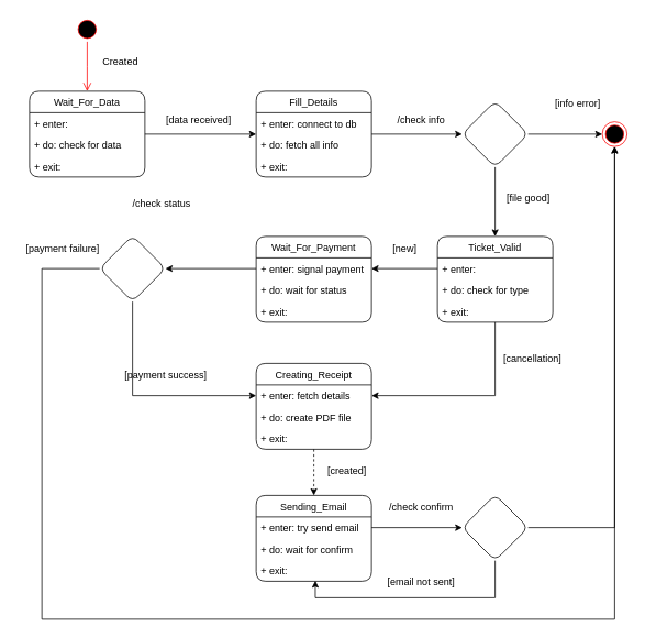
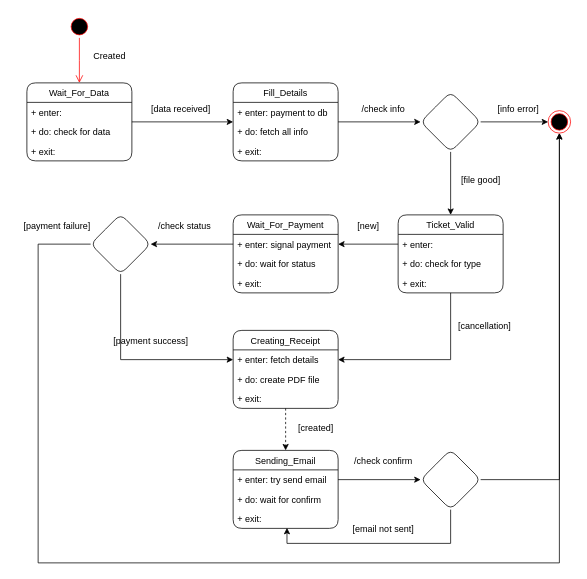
  <mxCell id="0" />
  <mxCell id="1" parent="0" />
  <mxCell id="2" value="" style="ellipse;html=1;shape=startState;fillColor=#000000;strokeColor=#ff0000;" vertex="1" parent="1"><mxGeometry x="90" y="20" width="30" height="30" as="geometry" /></mxCell>
  <mxCell id="3" value="" style="edgeStyle=orthogonalEdgeStyle;html=1;verticalAlign=bottom;endArrow=open;endSize=8;strokeColor=#ff0000;rounded=0;" edge="1" parent="1" source="2"><mxGeometry relative="1" as="geometry"><mxPoint x="105" y="110" as="targetPoint" /></mxGeometry></mxCell>
  <mxCell id="4" value="" style="ellipse;html=1;shape=endState;fillColor=#000000;strokeColor=#ff0000;" vertex="1" parent="1"><mxGeometry x="730" y="147" width="30" height="30" as="geometry" /></mxCell>
  <mxCell id="5" value="Created" style="text;html=1;align=center;verticalAlign=middle;resizable=0;points=[];autosize=1;strokeColor=none;fillColor=none;" vertex="1" parent="1"><mxGeometry x="110" y="60" width="70" height="30" as="geometry" /></mxCell>
  <mxCell id="6" style="edgeStyle=orthogonalEdgeStyle;rounded=0;orthogonalLoop=1;jettySize=auto;html=1;exitX=1;exitY=0.5;exitDx=0;exitDy=0;entryX=0;entryY=0.5;entryDx=0;entryDy=0;" edge="1" parent="1" source="7" target="12"><mxGeometry relative="1" as="geometry" /></mxCell>
  <mxCell id="7" value="Wait_For_Data" style="swimlane;fontStyle=0;childLayout=stackLayout;horizontal=1;startSize=26;fillColor=none;horizontalStack=0;resizeParent=1;resizeParentMax=0;resizeLast=0;collapsible=1;marginBottom=0;rounded=1;" vertex="1" parent="1"><mxGeometry x="35" y="110" width="140" height="104" as="geometry" /></mxCell>
  <mxCell id="8" value="+ enter:" style="text;strokeColor=none;fillColor=none;align=left;verticalAlign=top;spacingLeft=4;spacingRight=4;overflow=hidden;rotatable=0;points=[[0,0.5],[1,0.5]];portConstraint=eastwest;rounded=1;" vertex="1" parent="7"><mxGeometry y="26" width="140" height="26" as="geometry" /></mxCell>
  <mxCell id="9" value="+ do: check for data" style="text;strokeColor=none;fillColor=none;align=left;verticalAlign=top;spacingLeft=4;spacingRight=4;overflow=hidden;rotatable=0;points=[[0,0.5],[1,0.5]];portConstraint=eastwest;rounded=1;" vertex="1" parent="7"><mxGeometry y="52" width="140" height="26" as="geometry" /></mxCell>
  <mxCell id="10" value="+ exit:" style="text;strokeColor=none;fillColor=none;align=left;verticalAlign=top;spacingLeft=4;spacingRight=4;overflow=hidden;rotatable=0;points=[[0,0.5],[1,0.5]];portConstraint=eastwest;rounded=1;" vertex="1" parent="7"><mxGeometry y="78" width="140" height="26" as="geometry" /></mxCell>
  <mxCell id="11" style="edgeStyle=orthogonalEdgeStyle;rounded=0;orthogonalLoop=1;jettySize=auto;html=1;exitX=1;exitY=0.5;exitDx=0;exitDy=0;entryX=0;entryY=0.5;entryDx=0;entryDy=0;" edge="1" parent="1" source="12" target="19"><mxGeometry relative="1" as="geometry" /></mxCell>
  <mxCell id="12" value="Fill_Details" style="swimlane;fontStyle=0;childLayout=stackLayout;horizontal=1;startSize=26;fillColor=none;horizontalStack=0;resizeParent=1;resizeParentMax=0;resizeLast=0;collapsible=1;marginBottom=0;rounded=1;" vertex="1" parent="1"><mxGeometry x="310" y="110" width="140" height="104" as="geometry" /></mxCell>
- <mxCell id="13" value="+ enter: connect to db" style="text;strokeColor=none;fillColor=none;align=left;verticalAlign=top;spacingLeft=4;spacingRight=4;overflow=hidden;rotatable=0;points=[[0,0.5],[1,0.5]];portConstraint=eastwest;rounded=1;" vertex="1" parent="12"><mxGeometry y="26" width="140" height="26" as="geometry" /></mxCell>
+ <mxCell id="13" value="+ enter: payment to db" style="text;strokeColor=none;fillColor=none;align=left;verticalAlign=top;spacingLeft=4;spacingRight=4;overflow=hidden;rotatable=0;points=[[0,0.5],[1,0.5]];portConstraint=eastwest;rounded=1;" vertex="1" parent="12"><mxGeometry y="26" width="140" height="26" as="geometry" /></mxCell>
  <mxCell id="14" value="+ do: fetch all info" style="text;strokeColor=none;fillColor=none;align=left;verticalAlign=top;spacingLeft=4;spacingRight=4;overflow=hidden;rotatable=0;points=[[0,0.5],[1,0.5]];portConstraint=eastwest;rounded=1;" vertex="1" parent="12"><mxGeometry y="52" width="140" height="26" as="geometry" /></mxCell>
  <mxCell id="15" value="+ exit:" style="text;strokeColor=none;fillColor=none;align=left;verticalAlign=top;spacingLeft=4;spacingRight=4;overflow=hidden;rotatable=0;points=[[0,0.5],[1,0.5]];portConstraint=eastwest;rounded=1;" vertex="1" parent="12"><mxGeometry y="78" width="140" height="26" as="geometry" /></mxCell>
  <mxCell id="16" value="[data received]" style="text;html=1;align=center;verticalAlign=middle;resizable=0;points=[];autosize=1;strokeColor=none;fillColor=none;" vertex="1" parent="1"><mxGeometry x="190" y="130" width="100" height="30" as="geometry" /></mxCell>
  <mxCell id="17" style="edgeStyle=orthogonalEdgeStyle;rounded=0;orthogonalLoop=1;jettySize=auto;html=1;exitX=1;exitY=0.5;exitDx=0;exitDy=0;entryX=0;entryY=0.5;entryDx=0;entryDy=0;" edge="1" parent="1" source="19" target="4"><mxGeometry relative="1" as="geometry" /></mxCell>
  <mxCell id="18" style="edgeStyle=orthogonalEdgeStyle;rounded=0;orthogonalLoop=1;jettySize=auto;html=1;exitX=0.5;exitY=1;exitDx=0;exitDy=0;entryX=0.5;entryY=0;entryDx=0;entryDy=0;" edge="1" parent="1" source="19" target="22"><mxGeometry relative="1" as="geometry" /></mxCell>
  <mxCell id="19" value="" style="rhombus;whiteSpace=wrap;html=1;rounded=1;" vertex="1" parent="1"><mxGeometry x="560" y="122" width="80" height="80" as="geometry" /></mxCell>
  <mxCell id="20" value="/check info" style="text;html=1;align=center;verticalAlign=middle;resizable=0;points=[];autosize=1;strokeColor=none;fillColor=none;" vertex="1" parent="1"><mxGeometry x="470" y="130" width="80" height="30" as="geometry" /></mxCell>
- <mxCell id="21" value="[info error]" style="text;html=1;align=center;verticalAlign=middle;resizable=0;points=[];autosize=1;strokeColor=none;fillColor=none;" vertex="1" parent="1"><mxGeometry x="660" y="110" width="80" height="30" as="geometry" /></mxCell>
+ <mxCell id="21" value="[info error]" style="text;html=1;align=center;verticalAlign=middle;resizable=0;points=[];autosize=1;strokeColor=none;fillColor=none;" vertex="1" parent="1"><mxGeometry x="650" y="130" width="80" height="30" as="geometry" /></mxCell>
  <mxCell id="22" value="Ticket_Valid" style="swimlane;fontStyle=0;childLayout=stackLayout;horizontal=1;startSize=26;fillColor=none;horizontalStack=0;resizeParent=1;resizeParentMax=0;resizeLast=0;collapsible=1;marginBottom=0;rounded=1;" vertex="1" parent="1"><mxGeometry x="530" y="286" width="140" height="104" as="geometry" /></mxCell>
  <mxCell id="23" value="+ enter:" style="text;strokeColor=none;fillColor=none;align=left;verticalAlign=top;spacingLeft=4;spacingRight=4;overflow=hidden;rotatable=0;points=[[0,0.5],[1,0.5]];portConstraint=eastwest;rounded=1;" vertex="1" parent="22"><mxGeometry y="26" width="140" height="26" as="geometry" /></mxCell>
  <mxCell id="24" value="+ do: check for type" style="text;strokeColor=none;fillColor=none;align=left;verticalAlign=top;spacingLeft=4;spacingRight=4;overflow=hidden;rotatable=0;points=[[0,0.5],[1,0.5]];portConstraint=eastwest;rounded=1;" vertex="1" parent="22"><mxGeometry y="52" width="140" height="26" as="geometry" /></mxCell>
  <mxCell id="25" value="+ exit:" style="text;strokeColor=none;fillColor=none;align=left;verticalAlign=top;spacingLeft=4;spacingRight=4;overflow=hidden;rotatable=0;points=[[0,0.5],[1,0.5]];portConstraint=eastwest;rounded=1;" vertex="1" parent="22"><mxGeometry y="78" width="140" height="26" as="geometry" /></mxCell>
  <mxCell id="26" value="[file good]" style="text;html=1;align=center;verticalAlign=middle;resizable=0;points=[];autosize=1;strokeColor=none;fillColor=none;" vertex="1" parent="1"><mxGeometry x="600" y="225" width="80" height="30" as="geometry" /></mxCell>
  <mxCell id="27" value="Wait_For_Payment" style="swimlane;fontStyle=0;childLayout=stackLayout;horizontal=1;startSize=26;fillColor=none;horizontalStack=0;resizeParent=1;resizeParentMax=0;resizeLast=0;collapsible=1;marginBottom=0;rounded=1;" vertex="1" parent="1"><mxGeometry x="310" y="286" width="140" height="104" as="geometry" /></mxCell>
  <mxCell id="28" value="+ enter: signal payment" style="text;strokeColor=none;fillColor=none;align=left;verticalAlign=top;spacingLeft=4;spacingRight=4;overflow=hidden;rotatable=0;points=[[0,0.5],[1,0.5]];portConstraint=eastwest;rounded=1;" vertex="1" parent="27"><mxGeometry y="26" width="140" height="26" as="geometry" /></mxCell>
  <mxCell id="29" value="+ do: wait for status" style="text;strokeColor=none;fillColor=none;align=left;verticalAlign=top;spacingLeft=4;spacingRight=4;overflow=hidden;rotatable=0;points=[[0,0.5],[1,0.5]];portConstraint=eastwest;rounded=1;" vertex="1" parent="27"><mxGeometry y="52" width="140" height="26" as="geometry" /></mxCell>
  <mxCell id="30" value="+ exit:" style="text;strokeColor=none;fillColor=none;align=left;verticalAlign=top;spacingLeft=4;spacingRight=4;overflow=hidden;rotatable=0;points=[[0,0.5],[1,0.5]];portConstraint=eastwest;rounded=1;" vertex="1" parent="27"><mxGeometry y="78" width="140" height="26" as="geometry" /></mxCell>
  <mxCell id="31" style="edgeStyle=orthogonalEdgeStyle;rounded=0;orthogonalLoop=1;jettySize=auto;html=1;exitX=0;exitY=0.5;exitDx=0;exitDy=0;" edge="1" parent="1" source="23" target="28"><mxGeometry relative="1" as="geometry" /></mxCell>
  <mxCell id="32" value="[new]" style="text;html=1;align=center;verticalAlign=middle;resizable=0;points=[];autosize=1;strokeColor=none;fillColor=none;" vertex="1" parent="1"><mxGeometry x="465" y="286" width="50" height="30" as="geometry" /></mxCell>
  <mxCell id="33" style="edgeStyle=orthogonalEdgeStyle;rounded=0;orthogonalLoop=1;jettySize=auto;html=1;exitX=0.5;exitY=1;exitDx=0;exitDy=0;entryX=0;entryY=0.5;entryDx=0;entryDy=0;" edge="1" parent="1" source="35" target="39"><mxGeometry relative="1" as="geometry" /></mxCell>
  <mxCell id="34" style="edgeStyle=orthogonalEdgeStyle;rounded=0;orthogonalLoop=1;jettySize=auto;html=1;exitX=0;exitY=0.5;exitDx=0;exitDy=0;entryX=0.5;entryY=1;entryDx=0;entryDy=0;" edge="1" parent="1" source="35" target="4"><mxGeometry relative="1" as="geometry"><Array as="points"><mxPoint x="50" y="325" /><mxPoint x="50" y="750" /><mxPoint x="745" y="750" /></Array></mxGeometry></mxCell>
  <mxCell id="35" value="" style="rhombus;whiteSpace=wrap;html=1;rounded=1;" vertex="1" parent="1"><mxGeometry x="120" y="285" width="80" height="80" as="geometry" /></mxCell>
  <mxCell id="36" style="edgeStyle=orthogonalEdgeStyle;rounded=0;orthogonalLoop=1;jettySize=auto;html=1;exitX=0;exitY=0.5;exitDx=0;exitDy=0;entryX=1;entryY=0.5;entryDx=0;entryDy=0;" edge="1" parent="1" source="28" target="35"><mxGeometry relative="1" as="geometry" /></mxCell>
- <mxCell id="37" value="/check status" style="text;html=1;align=center;verticalAlign=middle;resizable=0;points=[];autosize=1;strokeColor=none;fillColor=none;" vertex="1" parent="1"><mxGeometry x="150" y="231" width="90" height="30" as="geometry" /></mxCell>
+ <mxCell id="37" value="/check status" style="text;html=1;align=center;verticalAlign=middle;resizable=0;points=[];autosize=1;strokeColor=none;fillColor=none;" vertex="1" parent="1"><mxGeometry x="200" y="286" width="90" height="30" as="geometry" /></mxCell>
  <mxCell id="38" value="Creating_Receipt" style="swimlane;fontStyle=0;childLayout=stackLayout;horizontal=1;startSize=26;fillColor=none;horizontalStack=0;resizeParent=1;resizeParentMax=0;resizeLast=0;collapsible=1;marginBottom=0;rounded=1;" vertex="1" parent="1"><mxGeometry x="310" y="440" width="140" height="104" as="geometry" /></mxCell>
  <mxCell id="39" value="+ enter: fetch details" style="text;strokeColor=none;fillColor=none;align=left;verticalAlign=top;spacingLeft=4;spacingRight=4;overflow=hidden;rotatable=0;points=[[0,0.5],[1,0.5]];portConstraint=eastwest;rounded=1;" vertex="1" parent="38"><mxGeometry y="26" width="140" height="26" as="geometry" /></mxCell>
  <mxCell id="40" value="+ do: create PDF file" style="text;strokeColor=none;fillColor=none;align=left;verticalAlign=top;spacingLeft=4;spacingRight=4;overflow=hidden;rotatable=0;points=[[0,0.5],[1,0.5]];portConstraint=eastwest;rounded=1;" vertex="1" parent="38"><mxGeometry y="52" width="140" height="26" as="geometry" /></mxCell>
  <mxCell id="41" value="+ exit:" style="text;strokeColor=none;fillColor=none;align=left;verticalAlign=top;spacingLeft=4;spacingRight=4;overflow=hidden;rotatable=0;points=[[0,0.5],[1,0.5]];portConstraint=eastwest;rounded=1;" vertex="1" parent="38"><mxGeometry y="78" width="140" height="26" as="geometry" /></mxCell>
  <mxCell id="42" value="[payment success]" style="text;html=1;align=center;verticalAlign=middle;resizable=0;points=[];autosize=1;strokeColor=none;fillColor=none;" vertex="1" parent="1"><mxGeometry x="140" y="440" width="120" height="30" as="geometry" /></mxCell>
  <mxCell id="43" style="edgeStyle=orthogonalEdgeStyle;rounded=0;orthogonalLoop=1;jettySize=auto;html=1;exitX=0.5;exitY=1;exitDx=0;exitDy=0;entryX=1;entryY=0.5;entryDx=0;entryDy=0;exitPerimeter=0;" edge="1" parent="1" source="25" target="39"><mxGeometry relative="1" as="geometry" /></mxCell>
  <mxCell id="44" value="[cancellation]" style="text;html=1;align=center;verticalAlign=middle;resizable=0;points=[];autosize=1;strokeColor=none;fillColor=none;" vertex="1" parent="1"><mxGeometry x="600" y="420" width="90" height="30" as="geometry" /></mxCell>
  <mxCell id="45" style="edgeStyle=orthogonalEdgeStyle;rounded=0;orthogonalLoop=1;jettySize=auto;html=1;exitX=0.5;exitY=1;exitDx=0;exitDy=0;entryX=0.5;entryY=0;entryDx=0;entryDy=0;dashed=1;" edge="1" parent="1" source="38" target="46"><mxGeometry relative="1" as="geometry" /></mxCell>
  <mxCell id="46" value="Sending_Email" style="swimlane;fontStyle=0;childLayout=stackLayout;horizontal=1;startSize=26;fillColor=none;horizontalStack=0;resizeParent=1;resizeParentMax=0;resizeLast=0;collapsible=1;marginBottom=0;rounded=1;" vertex="1" parent="1"><mxGeometry x="310" y="600" width="140" height="104" as="geometry" /></mxCell>
  <mxCell id="47" value="+ enter: try send email" style="text;strokeColor=none;fillColor=none;align=left;verticalAlign=top;spacingLeft=4;spacingRight=4;overflow=hidden;rotatable=0;points=[[0,0.5],[1,0.5]];portConstraint=eastwest;rounded=1;" vertex="1" parent="46"><mxGeometry y="26" width="140" height="26" as="geometry" /></mxCell>
  <mxCell id="48" value="+ do: wait for confirm" style="text;strokeColor=none;fillColor=none;align=left;verticalAlign=top;spacingLeft=4;spacingRight=4;overflow=hidden;rotatable=0;points=[[0,0.5],[1,0.5]];portConstraint=eastwest;rounded=1;" vertex="1" parent="46"><mxGeometry y="52" width="140" height="26" as="geometry" /></mxCell>
  <mxCell id="49" value="+ exit:" style="text;strokeColor=none;fillColor=none;align=left;verticalAlign=top;spacingLeft=4;spacingRight=4;overflow=hidden;rotatable=0;points=[[0,0.5],[1,0.5]];portConstraint=eastwest;rounded=1;" vertex="1" parent="46"><mxGeometry y="78" width="140" height="26" as="geometry" /></mxCell>
  <mxCell id="50" value="[created]" style="text;html=1;align=center;verticalAlign=middle;resizable=0;points=[];autosize=1;strokeColor=none;fillColor=none;" vertex="1" parent="1"><mxGeometry x="385" y="555" width="70" height="30" as="geometry" /></mxCell>
  <mxCell id="51" value="/check confirm" style="text;html=1;align=center;verticalAlign=middle;resizable=0;points=[];autosize=1;strokeColor=none;fillColor=none;" vertex="1" parent="1"><mxGeometry x="460" y="600" width="100" height="30" as="geometry" /></mxCell>
  <mxCell id="52" style="edgeStyle=orthogonalEdgeStyle;rounded=0;orthogonalLoop=1;jettySize=auto;html=1;exitX=0.5;exitY=1;exitDx=0;exitDy=0;entryX=0.513;entryY=0.973;entryDx=0;entryDy=0;entryPerimeter=0;" edge="1" parent="1" source="54" target="49"><mxGeometry relative="1" as="geometry" /></mxCell>
  <mxCell id="53" style="edgeStyle=orthogonalEdgeStyle;rounded=0;orthogonalLoop=1;jettySize=auto;html=1;exitX=1;exitY=0.5;exitDx=0;exitDy=0;entryX=0.5;entryY=1;entryDx=0;entryDy=0;" edge="1" parent="1" source="54" target="4"><mxGeometry relative="1" as="geometry" /></mxCell>
  <mxCell id="54" value="" style="rhombus;whiteSpace=wrap;html=1;rounded=1;" vertex="1" parent="1"><mxGeometry x="560" y="599" width="80" height="80" as="geometry" /></mxCell>
  <mxCell id="55" style="edgeStyle=orthogonalEdgeStyle;rounded=0;orthogonalLoop=1;jettySize=auto;html=1;exitX=1;exitY=0.5;exitDx=0;exitDy=0;entryX=0;entryY=0.5;entryDx=0;entryDy=0;" edge="1" parent="1" source="47" target="54"><mxGeometry relative="1" as="geometry" /></mxCell>
  <mxCell id="56" value="[email not sent]" style="text;html=1;align=center;verticalAlign=middle;resizable=0;points=[];autosize=1;strokeColor=none;fillColor=none;" vertex="1" parent="1"><mxGeometry x="460" y="690" width="100" height="30" as="geometry" /></mxCell>
  <mxCell id="57" value="[payment failure]" style="text;html=1;align=center;verticalAlign=middle;resizable=0;points=[];autosize=1;strokeColor=none;fillColor=none;" vertex="1" parent="1"><mxGeometry x="20" y="286" width="110" height="30" as="geometry" /></mxCell>
